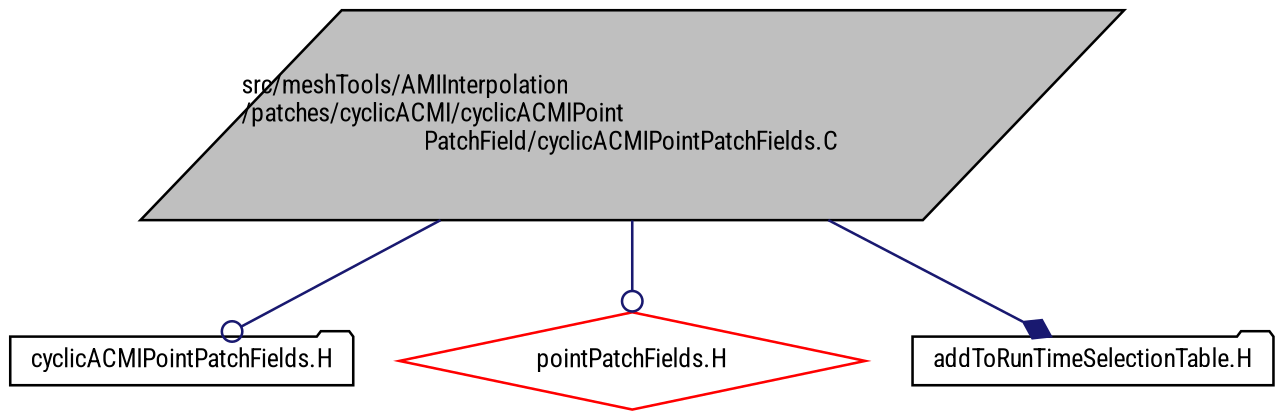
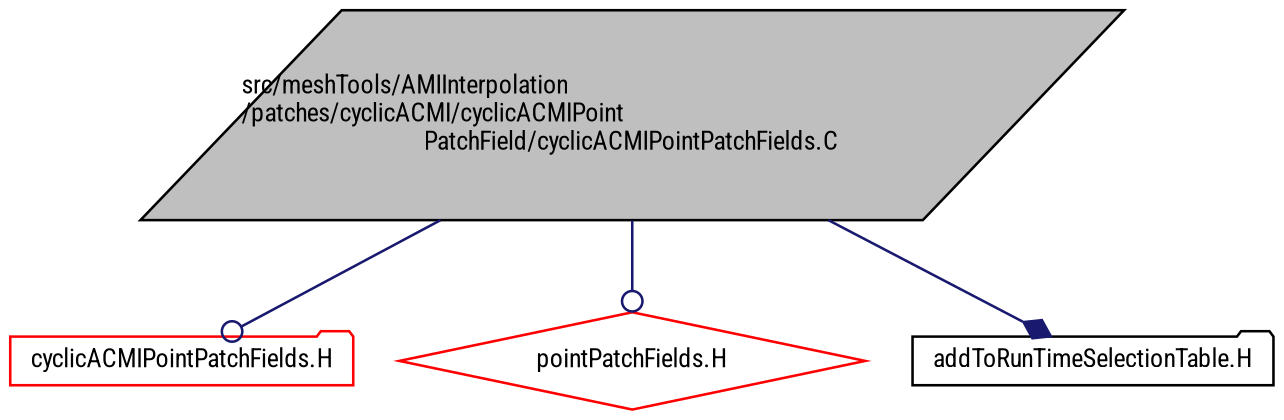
  digraph {
    fontname="Roboto Condensed"
    node [color=black fontname="Roboto Condensed" fontsize=10 shape=folder]
    edge [color=midnightblue fontname="Roboto Condensed" fontsize=10 labelfontname=Helvetica labelfontsize=10 style=solid arrowhead=odot]
    n1 [fillcolor=grey75 fontcolor=black height=0.2 label="src/meshTools/AMIInterpolation\l/patches/cyclicACMI/cyclicACMIPoint\lPatchField/cyclicACMIPointPatchFields.C" shape=parallelogram style=filled width=0.4]
-   n2 [height=0.2 label="cyclicACMIPointPatchFields.H" width=0.4]
+   n2 [color=red height=0.2 label="cyclicACMIPointPatchFields.H" width=0.4]
    n3 [color=red height=0.2 label="pointPatchFields.H" shape=diamond width=0.4]
    n4 [height=0.2 label="addToRunTimeSelectionTable.H" width=0.4]
    n1 -> n2
    n1 -> n3
    n1 -> n4 [arrowhead=diamond]
  }
